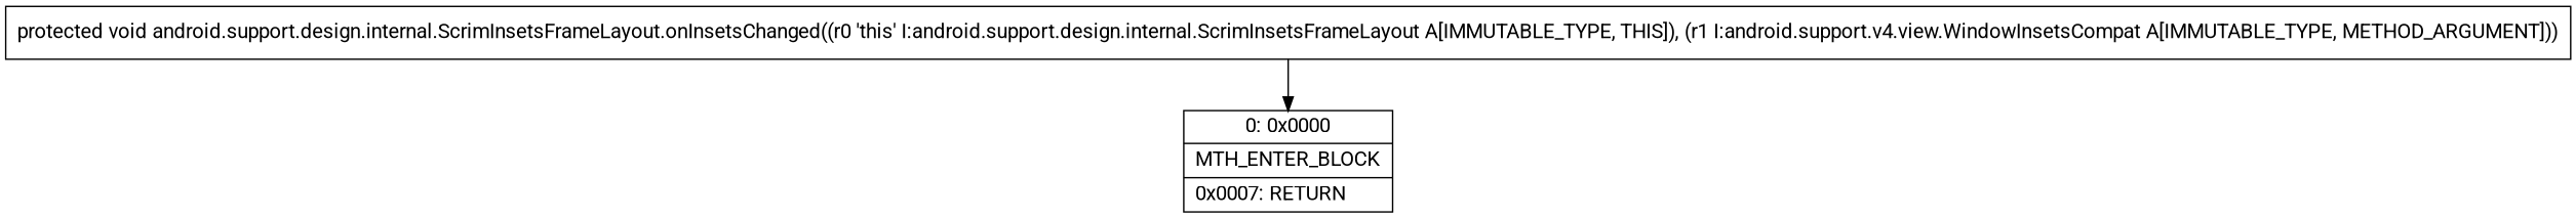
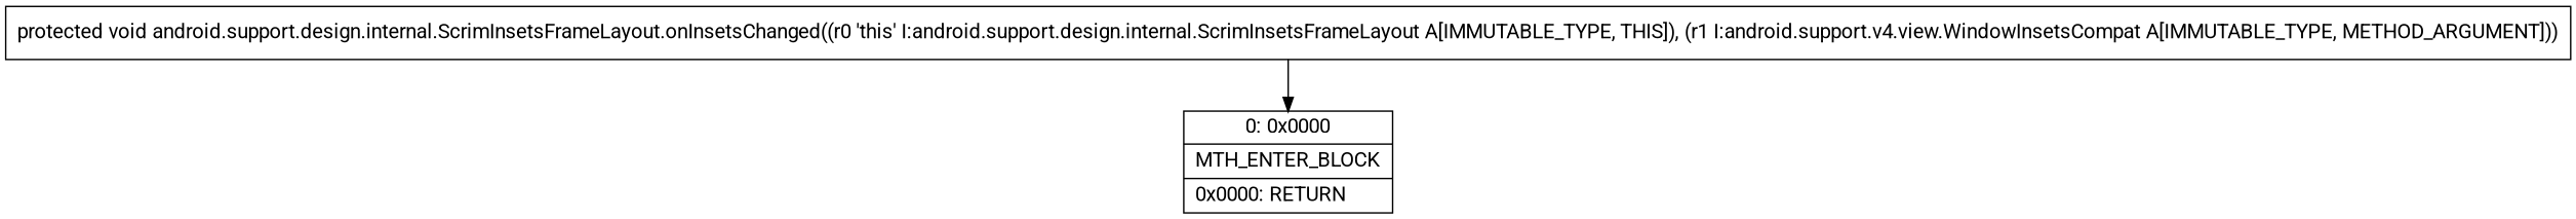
  digraph {
    fontname=Roboto
    node [shape=record fontname=Roboto]
-   n1 [label="{0\:\ 0x0000|MTH_ENTER_BLOCK\l|0x0007: RETURN   \l}"]
+   n1 [label="{0\:\ 0x0000|MTH_ENTER_BLOCK\l|0x0000: RETURN   \l}"]
    n2 [label="{protected void android.support.design.internal.ScrimInsetsFrameLayout.onInsetsChanged((r0 'this' I:android.support.design.internal.ScrimInsetsFrameLayout A[IMMUTABLE_TYPE, THIS]), (r1 I:android.support.v4.view.WindowInsetsCompat A[IMMUTABLE_TYPE, METHOD_ARGUMENT])) }"]
    n2 -> n1 [fontname=Roboto]
  }
